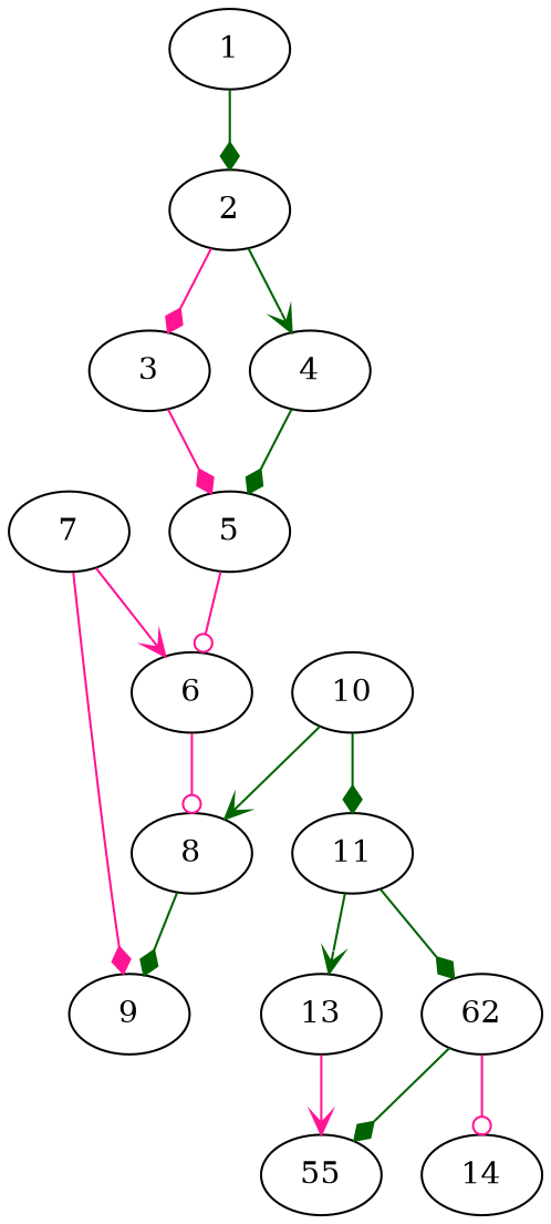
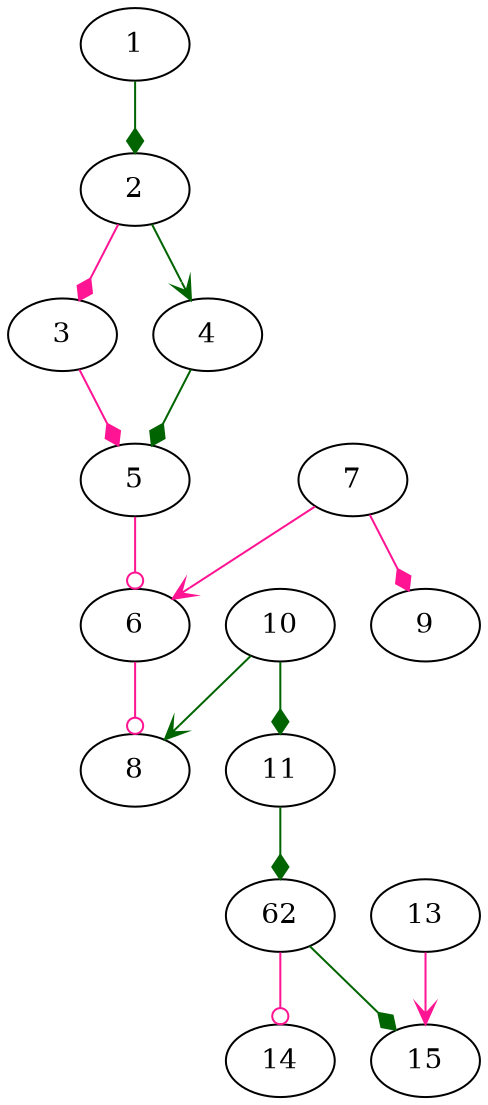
  digraph {
    node [alpha=0.15]
    edge [arrowhead=diamond color=darkgreen]
    1 [alpha=0.10 expect_size=18759680]
    2 [expect_size=51079168]
    3 [alpha=0.07 expect_size=14546944]
    4 [alpha=0.01 expect_size=42671104]
    5 [alpha=0.11 expect_size=40164352]
    6 [expect_size=39141376]
    8 [alpha=0.18 expect_size=24884224]
    7 [alpha=0.04 expect_size=5844992]
    9 [alpha=0.12 expect_size=37198848]
    10 [alpha=0.10 expect_size=27825152]
    11 [alpha=0.19 expect_size=15853568]
    n12 [alpha=0.17 expect_size=39356416 label=62]
    13 [expect_size=27715584]
    14 [alpha=0.16 expect_size=45080576]
-   15 [alpha=0.16 expect_size=46585856 label=55]
+   15 [alpha=0.16 expect_size=46585856]
    1 -> 2
    2 -> 3 [color=deeppink]
    2 -> 4 [arrowhead=vee]
    3 -> 5 [color=deeppink]
    4 -> 5
    5 -> 6 [arrowhead=odot color=deeppink]
    6 -> 8 [arrowhead=odot color=deeppink]
-   8 -> 9
    7 -> 6 [arrowhead=vee color=deeppink]
    7 -> 9 [color=deeppink]
    10 -> 8 [arrowhead=vee]
    10 -> 11
    11 -> n12
-   11 -> 13 [arrowhead=vee]
    n12 -> 14 [arrowhead=odot color=deeppink]
    n12 -> 15
    13 -> 15 [arrowhead=vee color=deeppink]
  }
